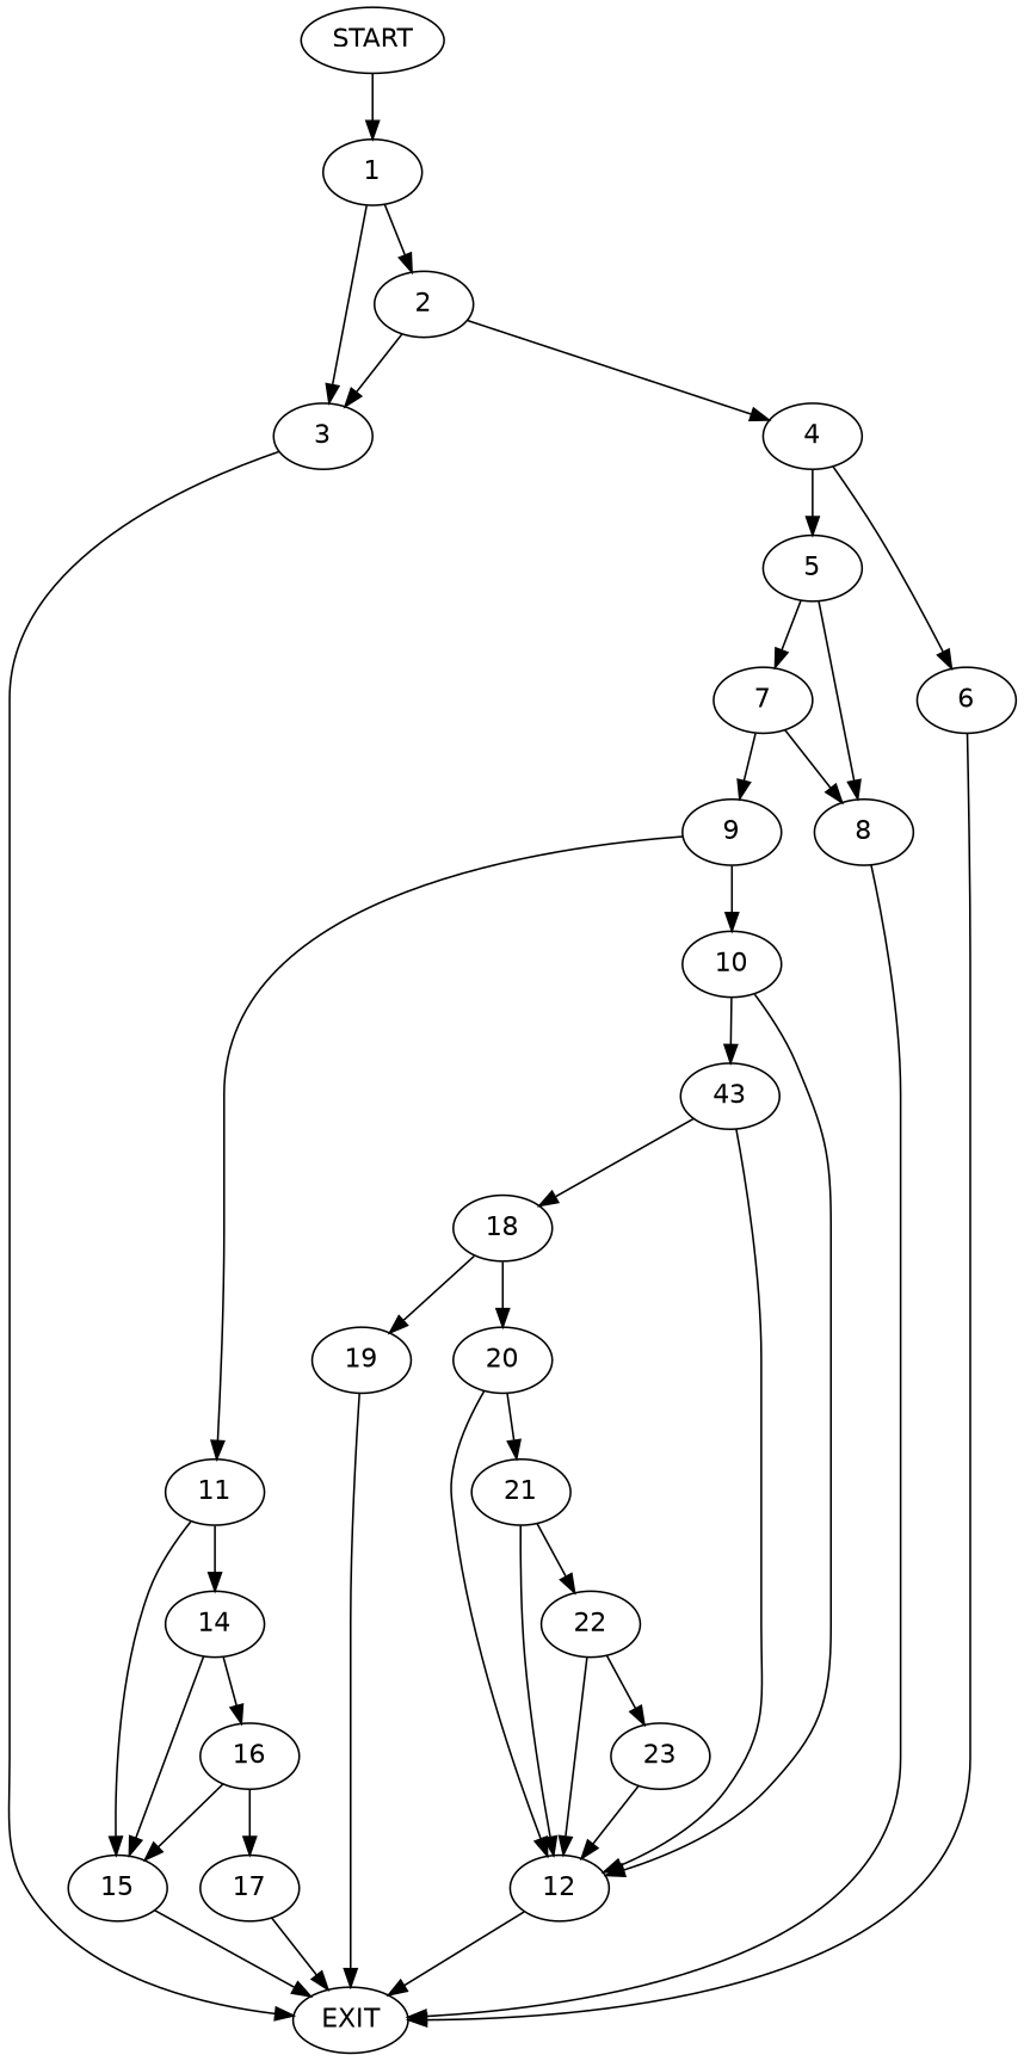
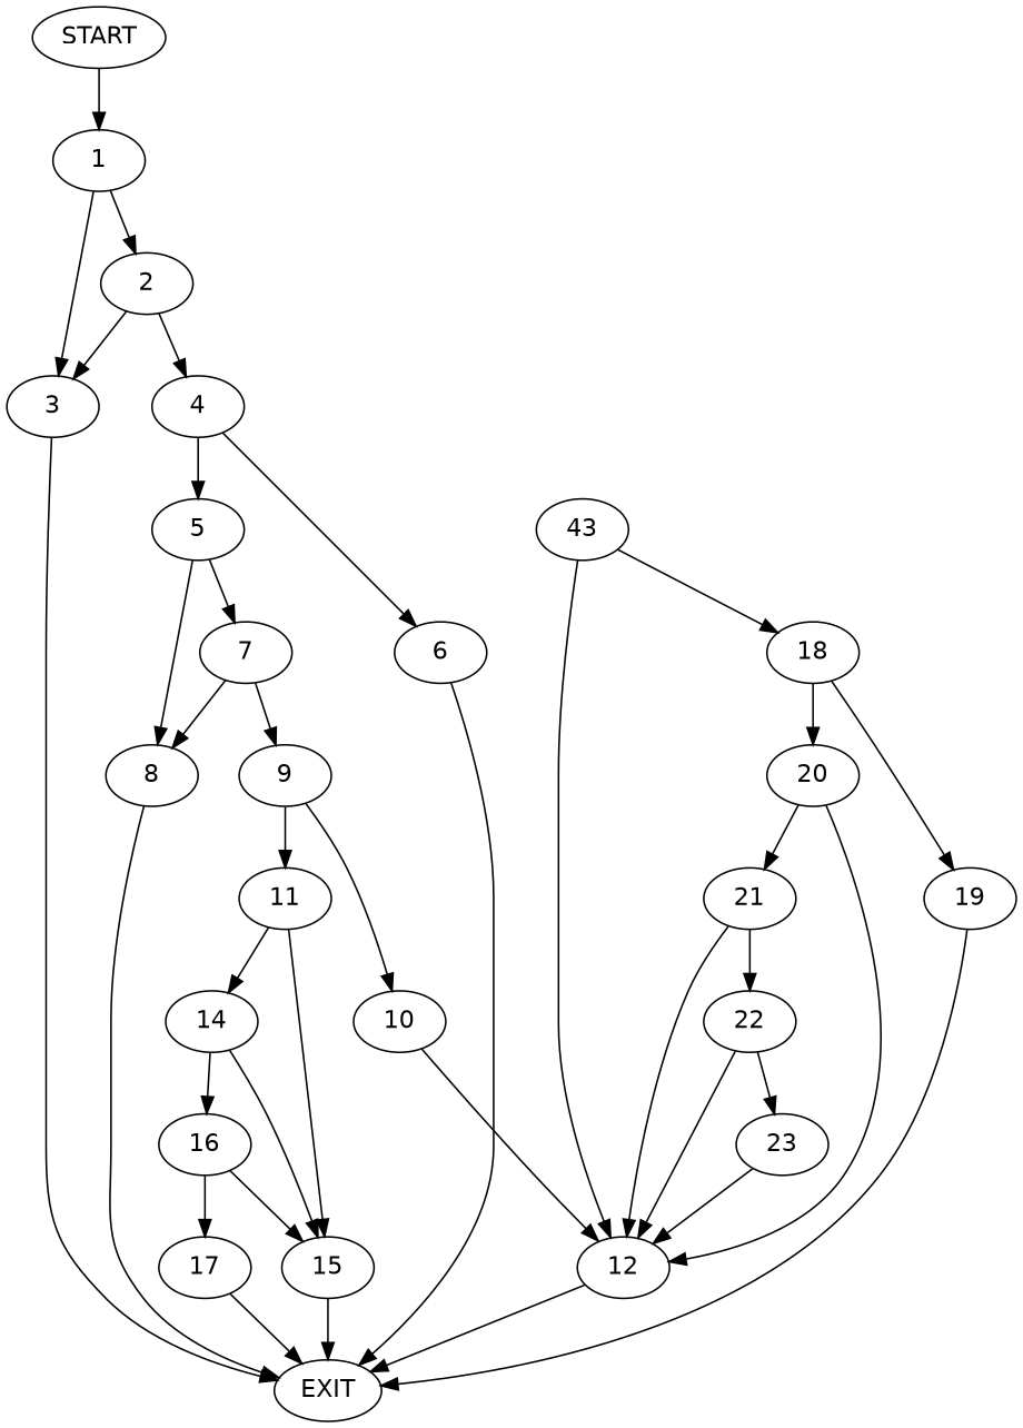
  digraph {
    fontname="DejaVu Sans"
    node [fontname="DejaVu Sans"]
    edge [fontname="DejaVu Sans"]
    n1 [label=START]
    1
    2
    3
    n5 [label=EXIT]
    4
    5
    6
    7
    8
    9
    10
    11
    12
    n15 [label=43]
    14
    15
    18
    16
    19
    20
    17
    21
    22
    23
    n1 -> 1
    1 -> 2
    1 -> 3
    2 -> 3
    2 -> 4
    3 -> n5
    4 -> 5
    4 -> 6
    5 -> 7
    5 -> 8
    6 -> n5
    7 -> 8
    7 -> 9
    8 -> n5
    9 -> 10
    9 -> 11
    10 -> 12
-   10 -> n15
    11 -> 14
    11 -> 15
    12 -> n5
    n15 -> 12
    n15 -> 18
    14 -> 15
    14 -> 16
    15 -> n5
    18 -> 19
    18 -> 20
    16 -> 15
    16 -> 17
    19 -> n5
    20 -> 12
    20 -> 21
    17 -> n5
    21 -> 12
    21 -> 22
    22 -> 12
    22 -> 23
    23 -> 12
  }
